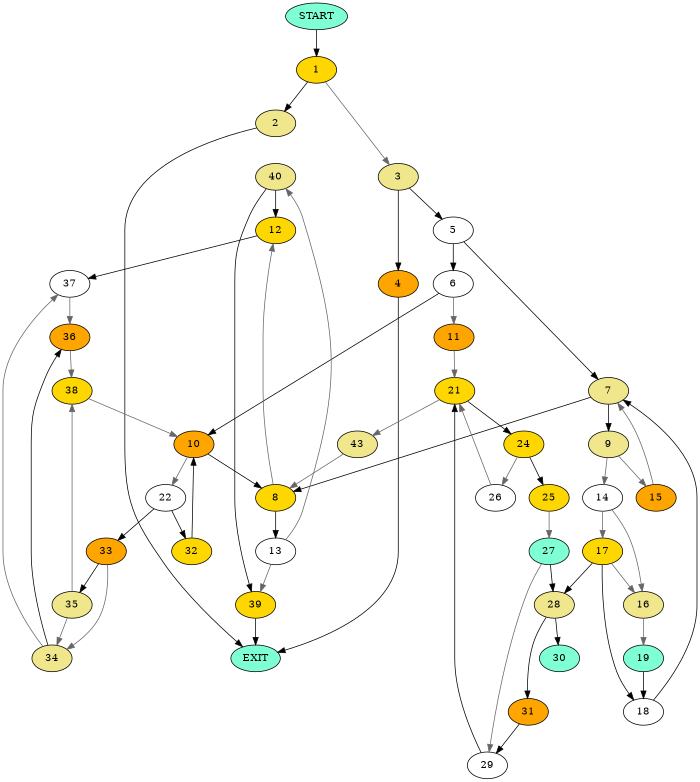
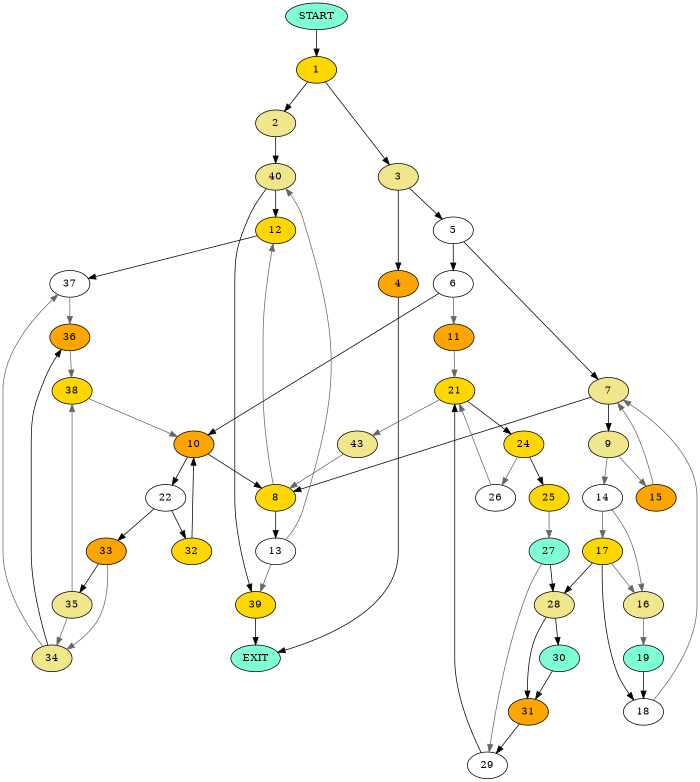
  digraph {
    node [fillcolor=gold style=filled]
    edge [color=black]
    n1 [fillcolor=aquamarine label=START]
    1
    2 [fillcolor=khaki]
    3 [fillcolor=khaki]
    n5 [fillcolor=aquamarine label=EXIT]
    4 [fillcolor=orange]
    5 [fillcolor=white]
    6 [fillcolor=white]
    7 [fillcolor=khaki]
    10 [fillcolor=orange]
    11 [fillcolor=orange]
    8
    9 [fillcolor=khaki]
    22 [fillcolor=white]
    21
    12
    13 [fillcolor=white]
    14 [fillcolor=white]
    15 [fillcolor=orange]
    37 [fillcolor=white]
    39
    40 [fillcolor=khaki]
    16 [fillcolor=khaki]
    17
    32
    33 [fillcolor=orange]
    n27 [fillcolor=khaki label=43]
    24
    19 [fillcolor=aquamarine]
    18 [fillcolor=white]
    28 [fillcolor=khaki]
    25
    26 [fillcolor=white]
    34 [fillcolor=khaki]
    35 [fillcolor=khaki]
    27 [fillcolor=aquamarine]
    29 [fillcolor=white]
    30 [fillcolor=aquamarine]
    31 [fillcolor=orange]
    36 [fillcolor=orange]
    38
    n1 -> 1
    1 -> 2
-   1 -> 3 [color=gray40]
-   2 -> n5
+   1 -> 3
+   2 -> 40
    3 -> 4
    3 -> 5
    4 -> n5
    5 -> 6
    5 -> 7
    6 -> 10
    6 -> 11 [color=gray40]
    7 -> 8
    7 -> 9
    10 -> 8
-   10 -> 22 [color=gray40]
+   10 -> 22
    11 -> 21 [color=gray40]
    8 -> 12 [color=gray40]
    8 -> 13
    9 -> 14 [color=gray40]
    9 -> 15 [color=gray40]
    22 -> 32
    22 -> 33
    21 -> n27 [color=gray40]
    21 -> 24
    12 -> 37
    13 -> 39 [color=gray40]
    13 -> 40 [color=gray40]
    14 -> 16 [color=gray40]
    14 -> 17 [color=gray40]
    15 -> 7 [color=gray40]
    37 -> 36 [color=gray40]
    39 -> n5
    40 -> 12
    40 -> 39
    16 -> 19 [color=gray40]
    17 -> 16 [color=gray40]
    17 -> 18
    17 -> 28
    32 -> 10
    33 -> 34 [color=gray40]
    33 -> 35
    n27 -> 8 [color=gray40]
    24 -> 25
    24 -> 26 [color=gray40]
    19 -> 18
-   18 -> 7
+   18 -> 7 [color=gray40]
    28 -> 30
    28 -> 31
    25 -> 27 [color=gray40]
    26 -> 21 [color=gray40]
    34 -> 37 [color=gray40]
    34 -> 36
    35 -> 34 [color=gray40]
    35 -> 38 [color=gray40]
    27 -> 28
    27 -> 29 [color=gray40]
    29 -> 21
+   30 -> 31
    31 -> 29
    36 -> 38 [color=gray40]
    38 -> 10 [color=gray40]
  }
